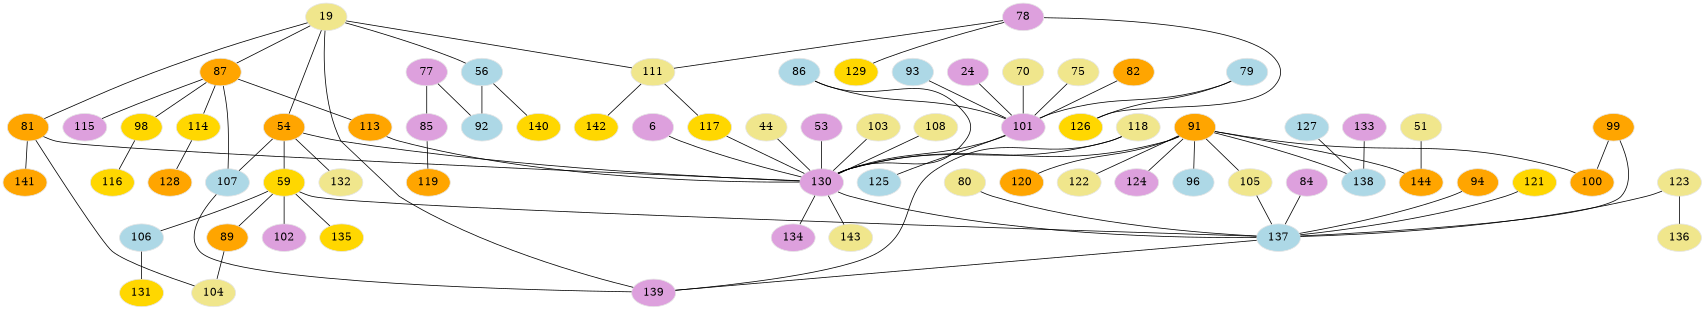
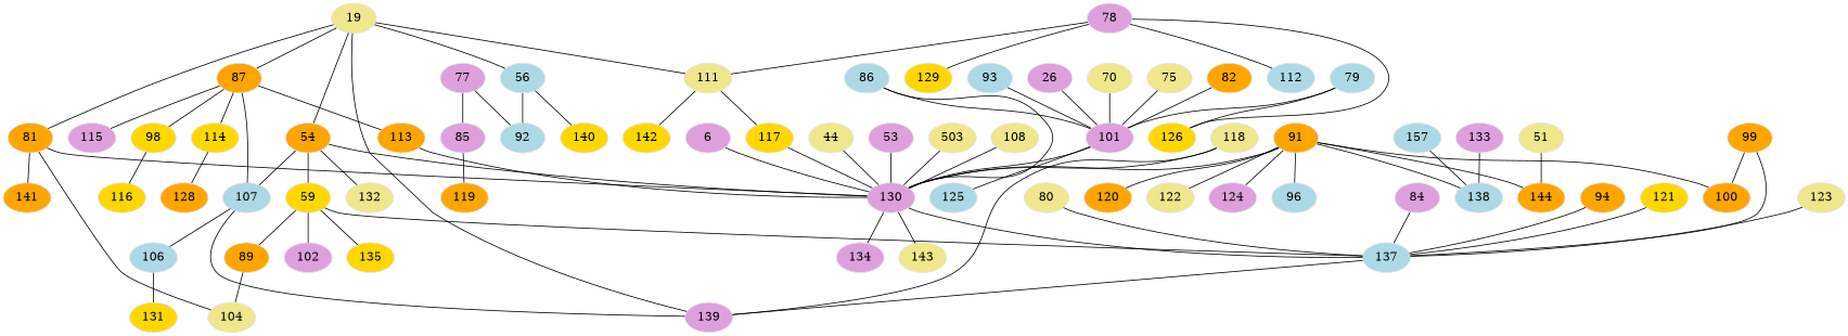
  graph {
    node [color=gray90 fillcolor=khaki style=filled]
    130 [fillcolor=plum super="+83+11+71"]
    137 [fillcolor=lightblue super="+109+45+34+48+66+72+73"]
    134 [fillcolor=plum]
    143
    6 [fillcolor=plum]
    19 [super="+8"]
    54 [fillcolor=orange super="+2+22"]
    56 [fillcolor=lightblue super="+33"]
    81 [fillcolor=orange super="+42"]
    87 [fillcolor=orange super="+55+49"]
    111 [super="+67+95+68+110"]
    139 [fillcolor=plum super="+39"]
    59 [fillcolor=gold super="+37+43"]
    107 [fillcolor=lightblue super="+65+69+74+97"]
    132
    92 [fillcolor=lightblue super="+76"]
    140 [fillcolor=gold super="+52"]
    104
    141 [fillcolor=orange]
    98 [fillcolor=gold super="+46"]
    113 [fillcolor=orange super="+26"]
    114 [fillcolor=gold]
    115 [fillcolor=plum]
    117 [fillcolor=gold]
    142 [fillcolor=gold]
    101 [fillcolor=plum super="+90+25"]
    125 [fillcolor=lightblue]
-   24 [fillcolor=plum]
+   24 [fillcolor=plum label=26]
    44
    91 [fillcolor=orange super="+35+50+58+57"]
    96 [fillcolor=lightblue]
    100 [fillcolor=orange]
-   105 [super="+15+31"]
    120 [fillcolor=orange]
    122
    124 [fillcolor=plum]
    138 [fillcolor=lightblue super="+28"]
    144 [fillcolor=orange]
    51
    53 [fillcolor=plum]
    89 [fillcolor=orange]
    102 [fillcolor=plum]
    106 [fillcolor=lightblue]
    135 [fillcolor=gold]
    131 [fillcolor=gold]
    70
    75
    77 [fillcolor=plum]
    85 [fillcolor=plum]
    119 [fillcolor=orange]
    78 [fillcolor=plum]
+   112 [fillcolor=lightblue]
    126 [fillcolor=gold]
    129 [fillcolor=gold]
    79 [fillcolor=lightblue]
    80
    82 [fillcolor=orange]
    84 [fillcolor=plum]
    86 [fillcolor=lightblue super="+12+7"]
    116 [fillcolor=gold]
    128 [fillcolor=orange]
    93 [fillcolor=lightblue]
    94 [fillcolor=orange]
    99 [fillcolor=orange]
-   103 [super="+36"]
+   103 [super="+36" label=503]
    108
    118
    121 [fillcolor=gold]
    123
-   136
-   127 [fillcolor=lightblue]
+   127 [fillcolor=lightblue label=157]
    133 [fillcolor=plum]
    130 -- 137
    130 -- 134
    130 -- 143
    137 -- 139
    6 -- 130
    19 -- 54
    19 -- 56 [weight=2]
    19 -- 81
    19 -- 87
    19 -- 111
    19 -- 139
    54 -- 130 [weight=4]
    54 -- 59 [weight=2]
    54 -- 107
    54 -- 132
    56 -- 92
    56 -- 140
    81 -- 130
    81 -- 104
    81 -- 141
    87 -- 107
    87 -- 98
    87 -- 113
    87 -- 114
    87 -- 115
    111 -- 117
    111 -- 142
    59 -- 137
    59 -- 89
    59 -- 102
-   59 -- 106
+   107 -- 106
    59 -- 135
    107 -- 139
    98 -- 116
    113 -- 130
    114 -- 128
    117 -- 130
    101 -- 130 [weight=3]
    101 -- 125
    24 -- 101
    44 -- 130
    91 -- 130 [weight=2]
    91 -- 96
    91 -- 100
-   91 -- 105
    91 -- 120
    91 -- 122
    91 -- 124
    91 -- 138
    91 -- 144
-   105 -- 137
    51 -- 144
    53 -- 130
    89 -- 104
    106 -- 131
    70 -- 101
    75 -- 101
    77 -- 92
    77 -- 85
    85 -- 119
    78 -- 111
+   78 -- 112
    78 -- 126
    78 -- 129
    79 -- 101
    79 -- 126
    80 -- 137
    82 -- 101
    84 -- 137
    86 -- 130 [weight=2]
    86 -- 101 [weight=2]
    93 -- 101
    94 -- 137
    99 -- 137
    99 -- 100
    103 -- 130
    108 -- 130
    118 -- 130
    118 -- 139
    121 -- 137
    123 -- 137
-   123 -- 136
    127 -- 138
    133 -- 138
  }
